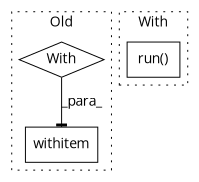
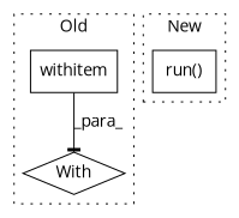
  digraph {
    fontname="Open Sans"
    node [shape=box fontname="Open Sans"]
    n1 [a=49 l=4 label=withitem s=6090]
    n2 [a=39 l="5,54" label=With s="6085,6094" shape=diamond]
    n3 [a=75 l=8 label="run()" s=8502]
    subgraph cluster_1 {
      label=Old
      style=dotted
      n1
      n2
    }
    subgraph cluster_2 {
-     label=With
+     label=New
      style=dotted
      n3
    }
-   n2 -> n1 [label=_para_ arrowhead=tee fontname="Open Sans"]
+   n1 -> n2 [label=_para_ arrowhead=tee fontname="Open Sans"]
  }
